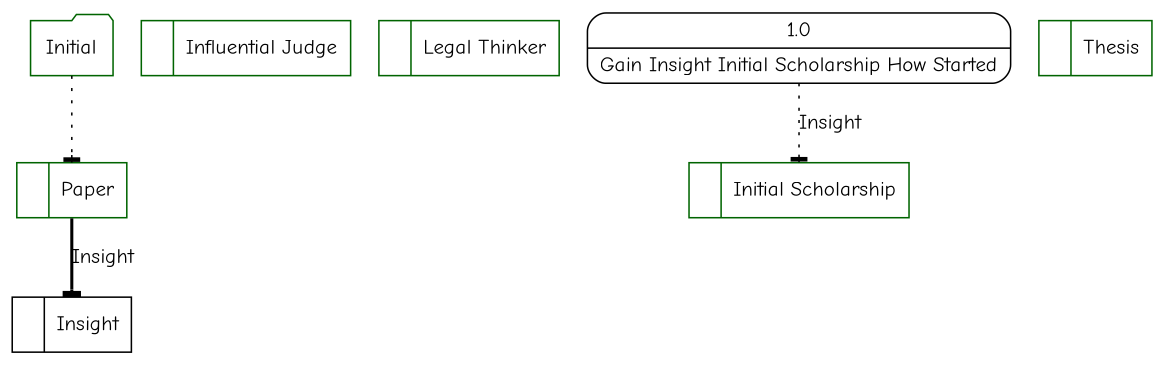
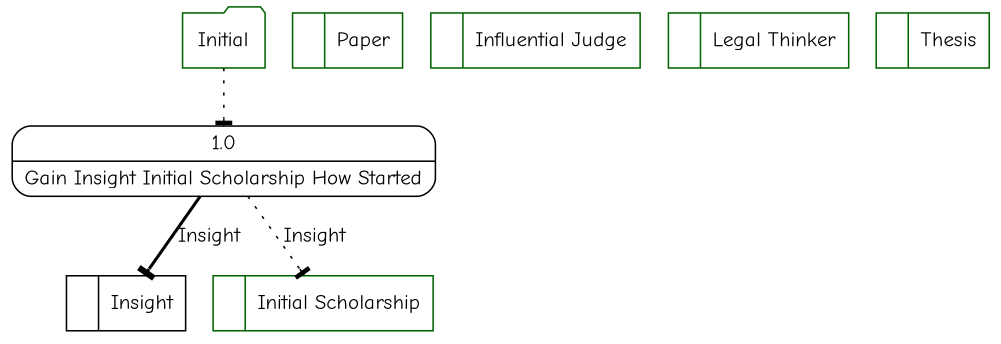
  digraph {
    fontname="Comic Neue"
    node [color=darkgreen fontname="Comic Neue" shape=record]
    edge [arrowhead=tee fontname="Comic Neue" style=dotted]
    n1 [color=black label="<f0>  |<f1> Insight "]
    n2 [label="<f0>  |<f1> Paper "]
    n3 [label="<f0>  |<f1> Influential Judge "]
    n4 [label="<f0>  |<f1> Legal Thinker "]
    n5 [label="<f0>  |<f1> Initial Scholarship "]
    n6 [label="<f0>  |<f1> Thesis "]
    n7 [label=Initial shape=folder]
    n8 [color=black label="{<f0> 1.0|<f1> Gain Insight Initial Scholarship How Started }" shape=Mrecord]
-   n7 -> n2
-   n2 -> n1 [label=Insight style=bold]
+   n7 -> n8
+   n8 -> n1 [label=Insight style=bold]
    n8 -> n5 [label=Insight]
  }
